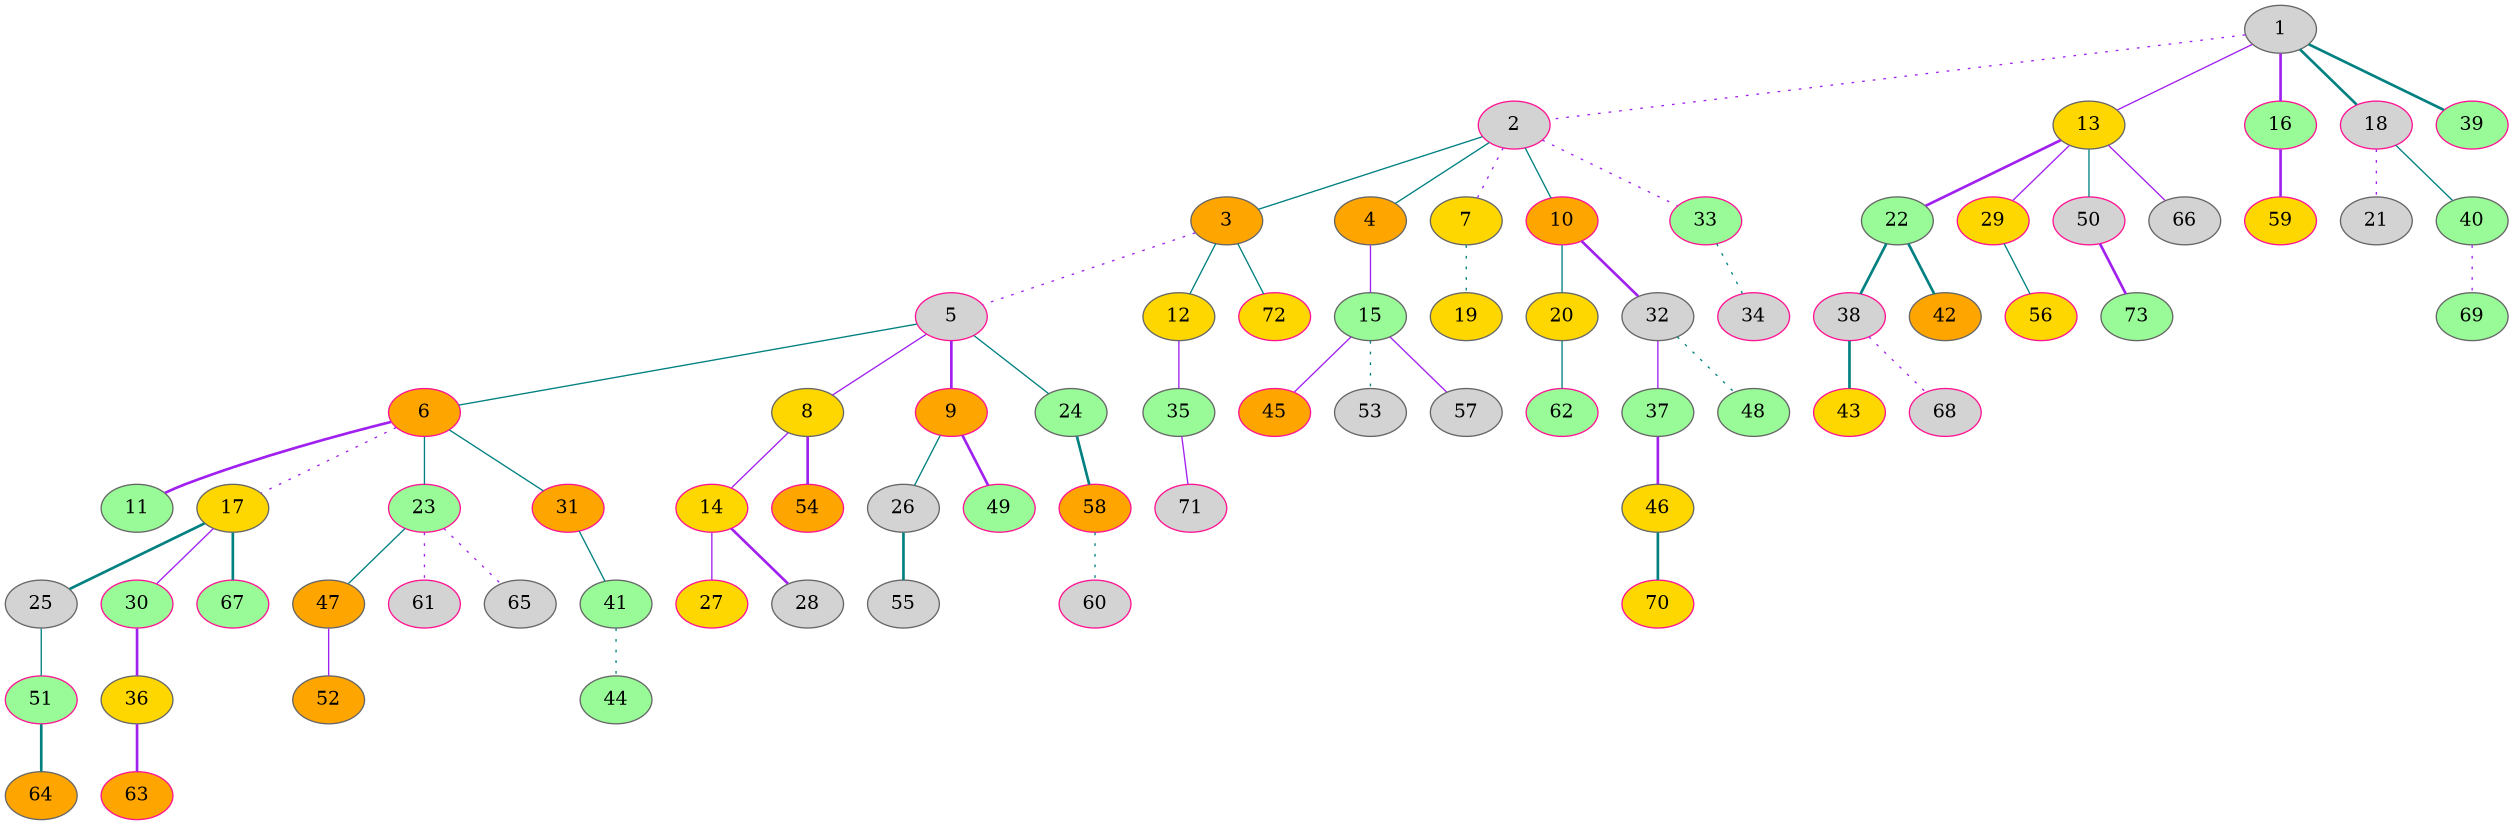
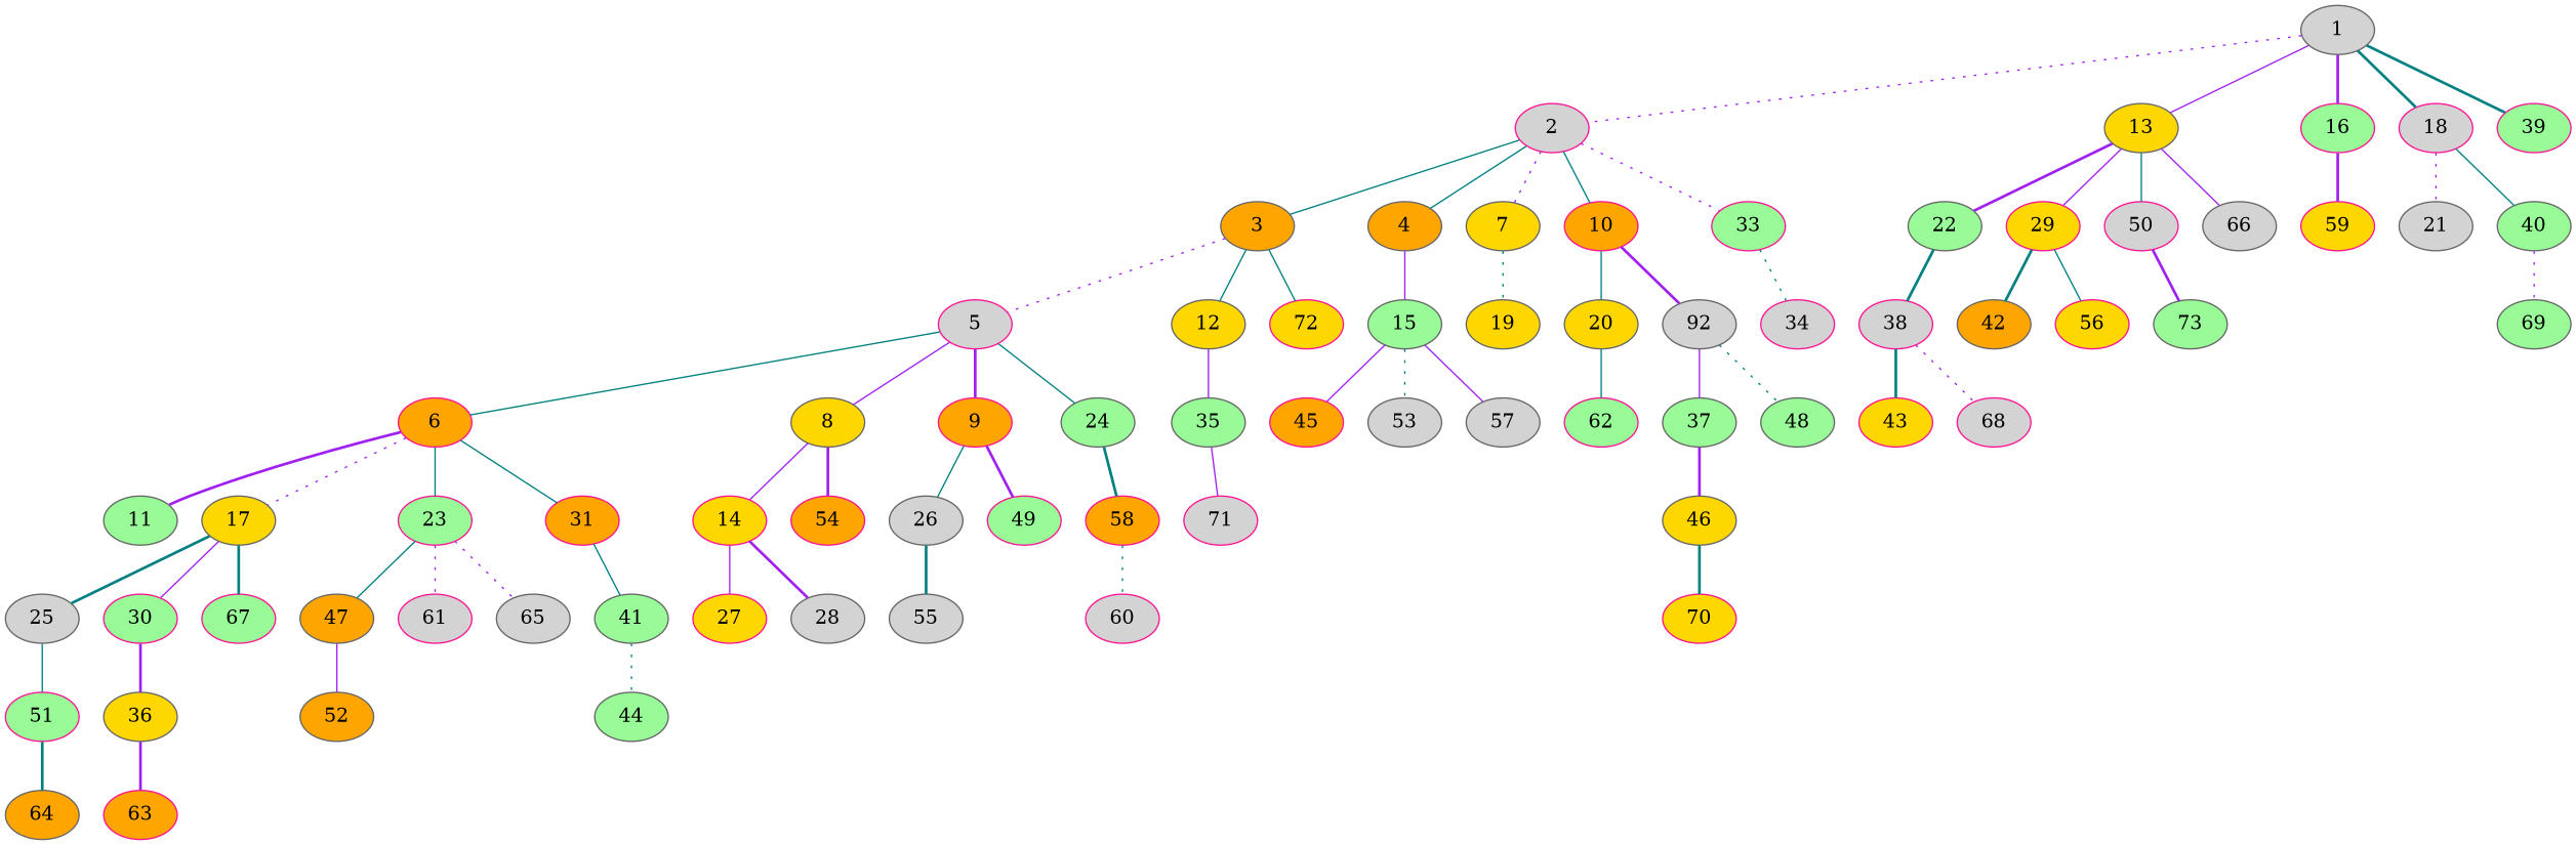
  graph {
    node [color=gray40 fillcolor=lightgrey style=filled]
    edge [color=purple style=solid weight=1.0]
    2 [color=deeppink]
    1
    13 [fillcolor=gold]
    16 [color=deeppink fillcolor=palegreen]
    18 [color=deeppink]
    39 [color=deeppink fillcolor=palegreen]
    3 [fillcolor=orange]
    4 [fillcolor=orange]
    7 [fillcolor=gold]
    10 [color=deeppink fillcolor=orange]
    33 [color=deeppink fillcolor=palegreen]
    22 [fillcolor=palegreen]
    29 [color=deeppink fillcolor=gold]
    50 [color=deeppink]
    66
    59 [color=deeppink fillcolor=gold]
    21
    40 [fillcolor=palegreen]
    5 [color=deeppink]
    12 [fillcolor=gold]
    72 [color=deeppink fillcolor=gold]
    15 [fillcolor=palegreen]
    19 [fillcolor=gold]
    20 [fillcolor=gold]
-   32
+   32 [label=92]
    34 [color=deeppink]
    6 [color=deeppink fillcolor=orange]
    8 [fillcolor=gold]
    9 [color=deeppink fillcolor=orange]
    24 [fillcolor=palegreen]
    35 [fillcolor=palegreen]
    45 [color=deeppink fillcolor=orange]
    53
    57
    11 [fillcolor=palegreen]
    17 [fillcolor=gold]
    23 [color=deeppink fillcolor=palegreen]
    31 [color=deeppink fillcolor=orange]
    14 [color=deeppink fillcolor=gold]
    54 [color=deeppink fillcolor=orange]
    26
    49 [color=deeppink fillcolor=palegreen]
    58 [color=deeppink fillcolor=orange]
    25
    30 [color=deeppink fillcolor=palegreen]
    67 [color=deeppink fillcolor=palegreen]
    47 [fillcolor=orange]
    61 [color=deeppink]
    65
    41 [fillcolor=palegreen]
    27 [color=deeppink fillcolor=gold]
    28
    55
    62 [color=deeppink fillcolor=palegreen]
    37 [fillcolor=palegreen]
    48 [fillcolor=palegreen]
    71 [color=deeppink]
    38 [color=deeppink]
    42 [fillcolor=orange]
    56 [color=deeppink fillcolor=gold]
    73 [fillcolor=palegreen]
    51 [color=deeppink fillcolor=palegreen]
    36 [fillcolor=gold]
    69 [fillcolor=palegreen]
    43 [color=deeppink fillcolor=gold]
    68 [color=deeppink]
    52 [fillcolor=orange]
    60 [color=deeppink]
    64 [fillcolor=orange]
    63 [color=deeppink fillcolor=orange]
    44 [fillcolor=palegreen]
    46 [fillcolor=gold]
    70 [color=deeppink fillcolor=gold]
    2 -- 3 [color=teal]
    2 -- 4 [color=teal]
    2 -- 7 [style=dotted]
    2 -- 10 [color=teal]
    2 -- 33 [style=dotted]
    1 -- 2 [style=dotted]
    1 -- 13
    1 -- 16 [style=bold]
    1 -- 18 [color=teal style=bold]
    1 -- 39 [color=teal style=bold]
    13 -- 22 [style=bold]
    13 -- 29
    13 -- 50 [color=teal]
    13 -- 66
    16 -- 59 [style=bold]
    18 -- 21 [style=dotted]
    18 -- 40 [color=teal]
    3 -- 5 [style=dotted]
    3 -- 12 [color=teal]
    3 -- 72 [color=teal]
    4 -- 15
    7 -- 19 [color=teal style=dotted]
    10 -- 20 [color=teal]
    10 -- 32 [style=bold]
    33 -- 34 [color=teal style=dotted]
    22 -- 38 [color=teal style=bold]
-   22 -- 42 [color=teal style=bold weight=2.0]
+   29 -- 42 [color=teal style=bold weight=2.0]
    29 -- 56 [color=teal]
    50 -- 73 [style=bold]
    40 -- 69 [style=dotted]
    5 -- 6 [color=teal]
    5 -- 8
    5 -- 9 [style=bold]
    5 -- 24 [color=teal]
    12 -- 35
    15 -- 45
    15 -- 53 [color=teal style=dotted]
    15 -- 57
    20 -- 62 [color=teal]
    32 -- 37
    32 -- 48 [color=teal style=dotted]
    6 -- 11 [style=bold]
    6 -- 17 [style=dotted]
    6 -- 23 [color=teal weight=2.0]
    6 -- 31 [color=teal]
    8 -- 14
    8 -- 54 [style=bold]
    9 -- 26 [color=teal]
    9 -- 49 [style=bold]
    24 -- 58 [color=teal style=bold]
    35 -- 71
    17 -- 25 [color=teal style=bold]
    17 -- 30
    17 -- 67 [color=teal style=bold]
    23 -- 47 [color=teal]
    23 -- 61 [style=dotted]
    23 -- 65 [style=dotted]
    31 -- 41 [color=teal]
    14 -- 27
    14 -- 28 [style=bold]
    26 -- 55 [color=teal style=bold]
    58 -- 60 [color=teal style=dotted weight=2.0]
    25 -- 51 [color=teal]
    30 -- 36 [style=bold]
    47 -- 52
    41 -- 44 [color=teal style=dotted]
    37 -- 46 [style=bold]
    38 -- 43 [color=teal style=bold]
    38 -- 68 [style=dotted]
    51 -- 64 [color=teal style=bold]
    36 -- 63 [style=bold]
    46 -- 70 [color=teal style=bold]
  }
